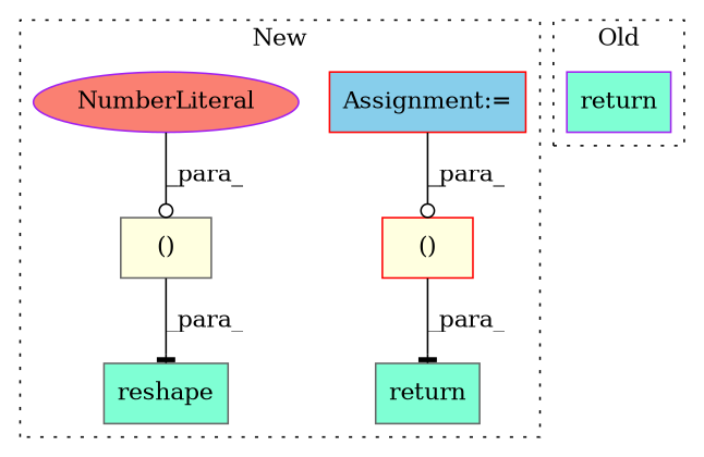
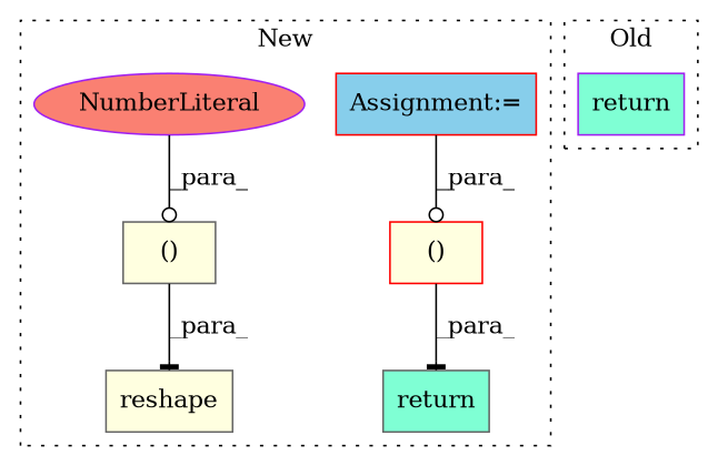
  digraph {
    node [a=41 color=gray40 fillcolor=lightyellow l=12 shape=box style=filled]
    edge [arrowhead=odot]
-   n1 [a=32 fillcolor=aquamarine l="8,2" label=reshape s="2781,2818"]
+   n1 [a=32 l="8,2" label=reshape s="2781,2818"]
    n2 [fillcolor=aquamarine label=return s=2991]
    n3 [a=7 color=red fillcolor=skyblue l=1 label="Assignment:=" s=2894]
    n4 [a=106 l=16 label="()" s=2802]
    n5 [a=34 color=purple fillcolor=salmon l=1 label=NumberLiteral s=2817 shape=ellipse]
    n6 [a=106 color=red l=26 label="()" s=3003]
    n7 [color=purple fillcolor=aquamarine label=return s=2601]
    subgraph cluster_1 {
      label=New
      style=dotted
      n1
      n2
      n3
      n4
      n5
      n6
    }
    subgraph cluster_2 {
      label=Old
      style=dotted
      n7
    }
    n3 -> n6 [label=_para_]
    n4 -> n1 [arrowhead=tee label=_para_]
    n5 -> n4 [label=_para_]
    n6 -> n2 [arrowhead=tee label=_para_]
  }
